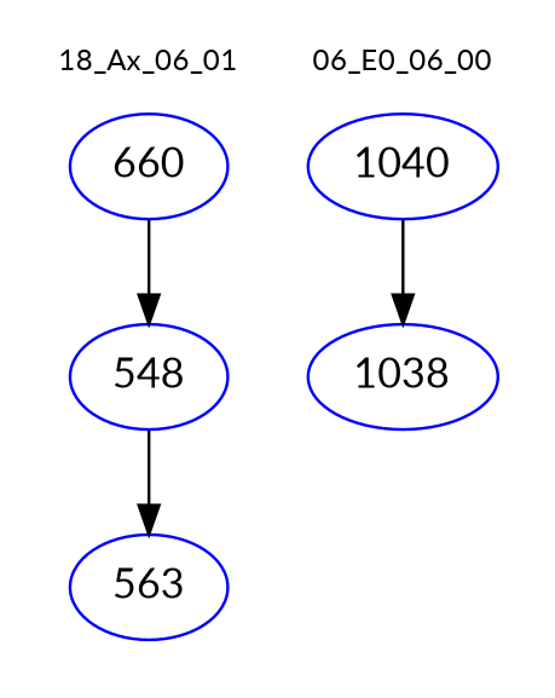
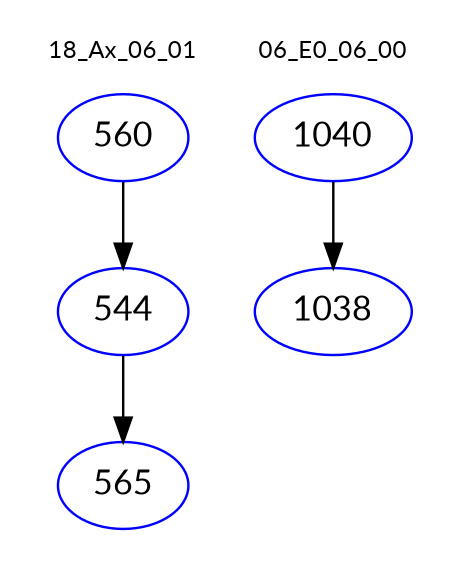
  digraph {
    fontname=Lato
    node [color=blue fontname=Lato]
    edge [color=black fontname=Lato]
-   n1 [label=660]
-   n2 [label=548]
-   n3 [label=563]
+   n1 [label=560]
+   n2 [label=544]
+   n3 [label=565]
    n4 [label=1040]
    n5 [label=1038]
    subgraph cluster_1 {
      color=white
      fontsize=10
      label="18_Ax_06_01"
      n1
      n2
      n3
    }
    subgraph cluster_2 {
      color=white
      fontsize=10
      label="06_E0_06_00"
      n4
      n5
    }
    n1 -> n2
    n2 -> n3
    n4 -> n5
  }
